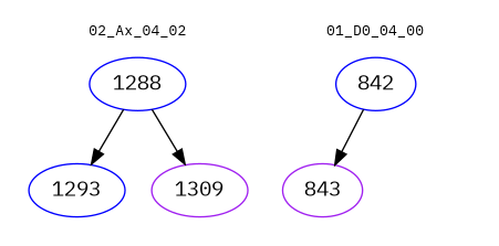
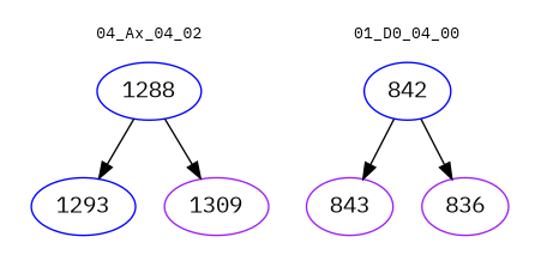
  digraph {
    fontname="IBM Plex Mono"
    node [color=blue fontname="IBM Plex Mono"]
    edge [color=black fontname="IBM Plex Mono"]
    n1 [label=1288]
    n2 [label=1293]
    n3 [color=purple label=1309]
    n4 [label=842]
    n5 [color=purple label=843]
+   n6 [color=purple label=836]
    subgraph cluster_1 {
      color=white
      fontsize=10
-     label="02_Ax_04_02"
+     label="04_Ax_04_02"
      n1
      n2
      n3
    }
    subgraph cluster_2 {
      color=white
      fontsize=10
      label="01_D0_04_00"
      n4
      n5
+     n6
    }
    n1 -> n2
    n1 -> n3
    n4 -> n5
+   n4 -> n6
  }
